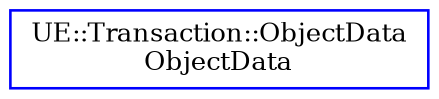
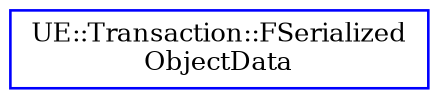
  digraph {
    rankdir=LR
    fontname="DejaVu Serif"
-   n1 [color=blue fillcolor=white fontname="DejaVu Serif" fontsize=10 height=0.2 label="UE::Transaction::ObjectData\lObjectData" shape=box style=filled width=0.4]
+   n1 [color=blue fillcolor=white fontname="DejaVu Serif" fontsize=10 height=0.2 label="UE::Transaction::FSerialized\lObjectData" shape=box style=filled width=0.4]
  }
